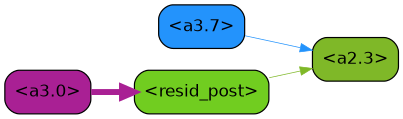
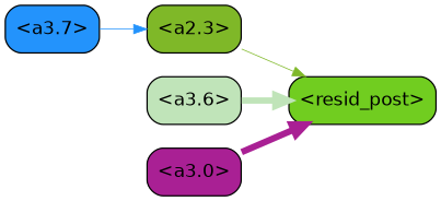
  strict digraph {
    rankdir=LR
    splines=true
    node [color=black fontname=Helvetica shape=box style="filled, rounded"]
    edge [penwidth=0.6]
    "<a3.7>" [fillcolor="#2393fc"]
    "<a2.3>" [fillcolor="#7fb828"]
    "<resid_post>" [fillcolor="#71cd20"]
+   "<a3.6>" [fillcolor="#c0e4b9"]
    "<a3.0>" [fillcolor="#a92094"]
    "<a3.7>" -> "<a2.3>" [color="#2393fc"]
-   "<resid_post>" -> "<a2.3>" [color="#7fb828"]
+   "<a2.3>" -> "<resid_post>" [color="#7fb828"]
+   "<a3.6>" -> "<resid_post>" [color="#c0e4b9" penwidth=4.751592040061951]
    "<a3.0>" -> "<resid_post>" [color="#a92094" penwidth=4.904066681861877]
  }
